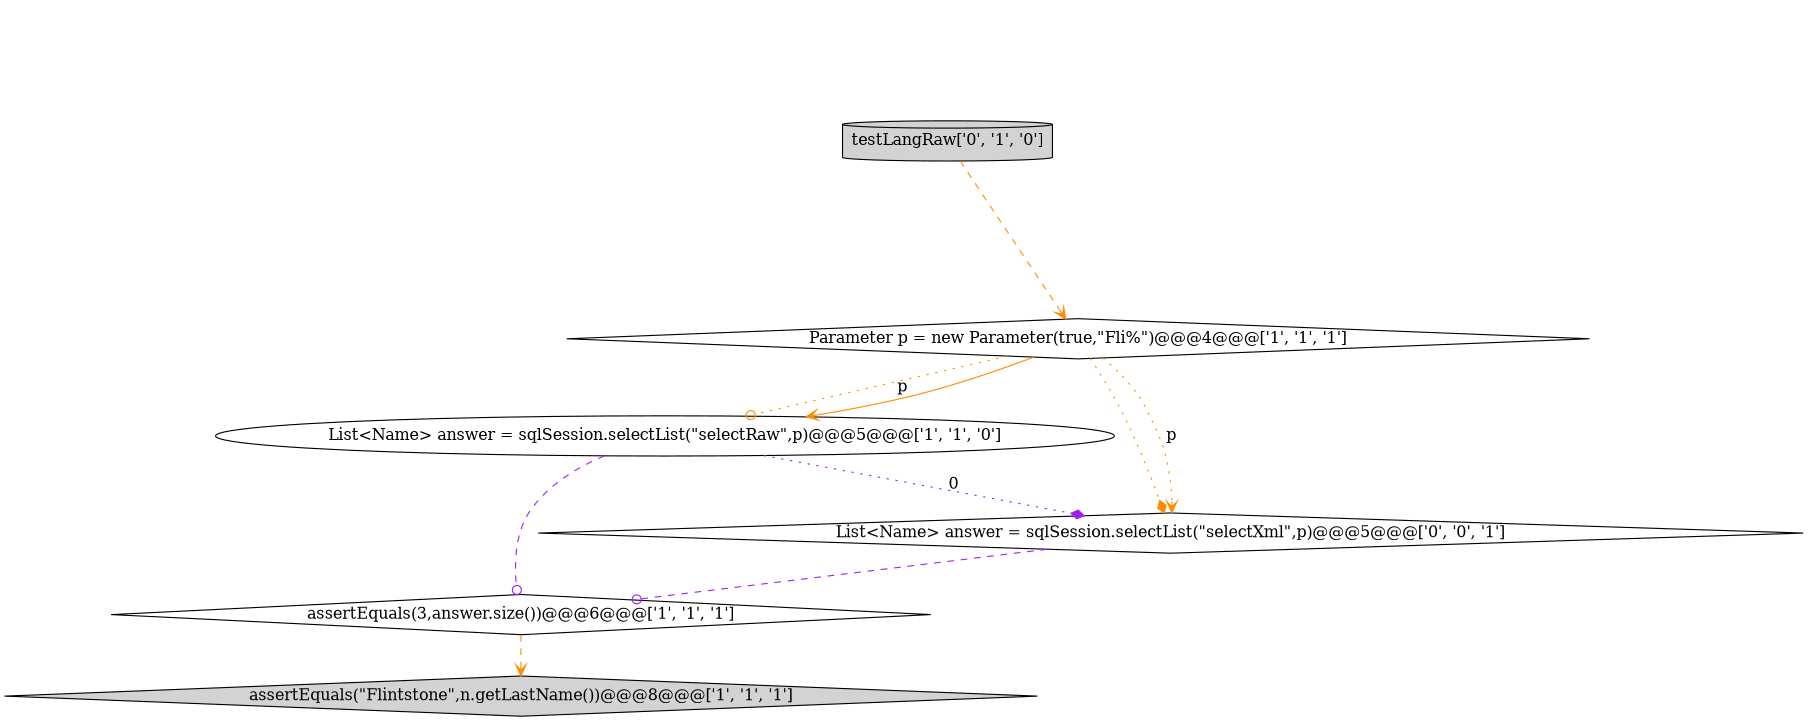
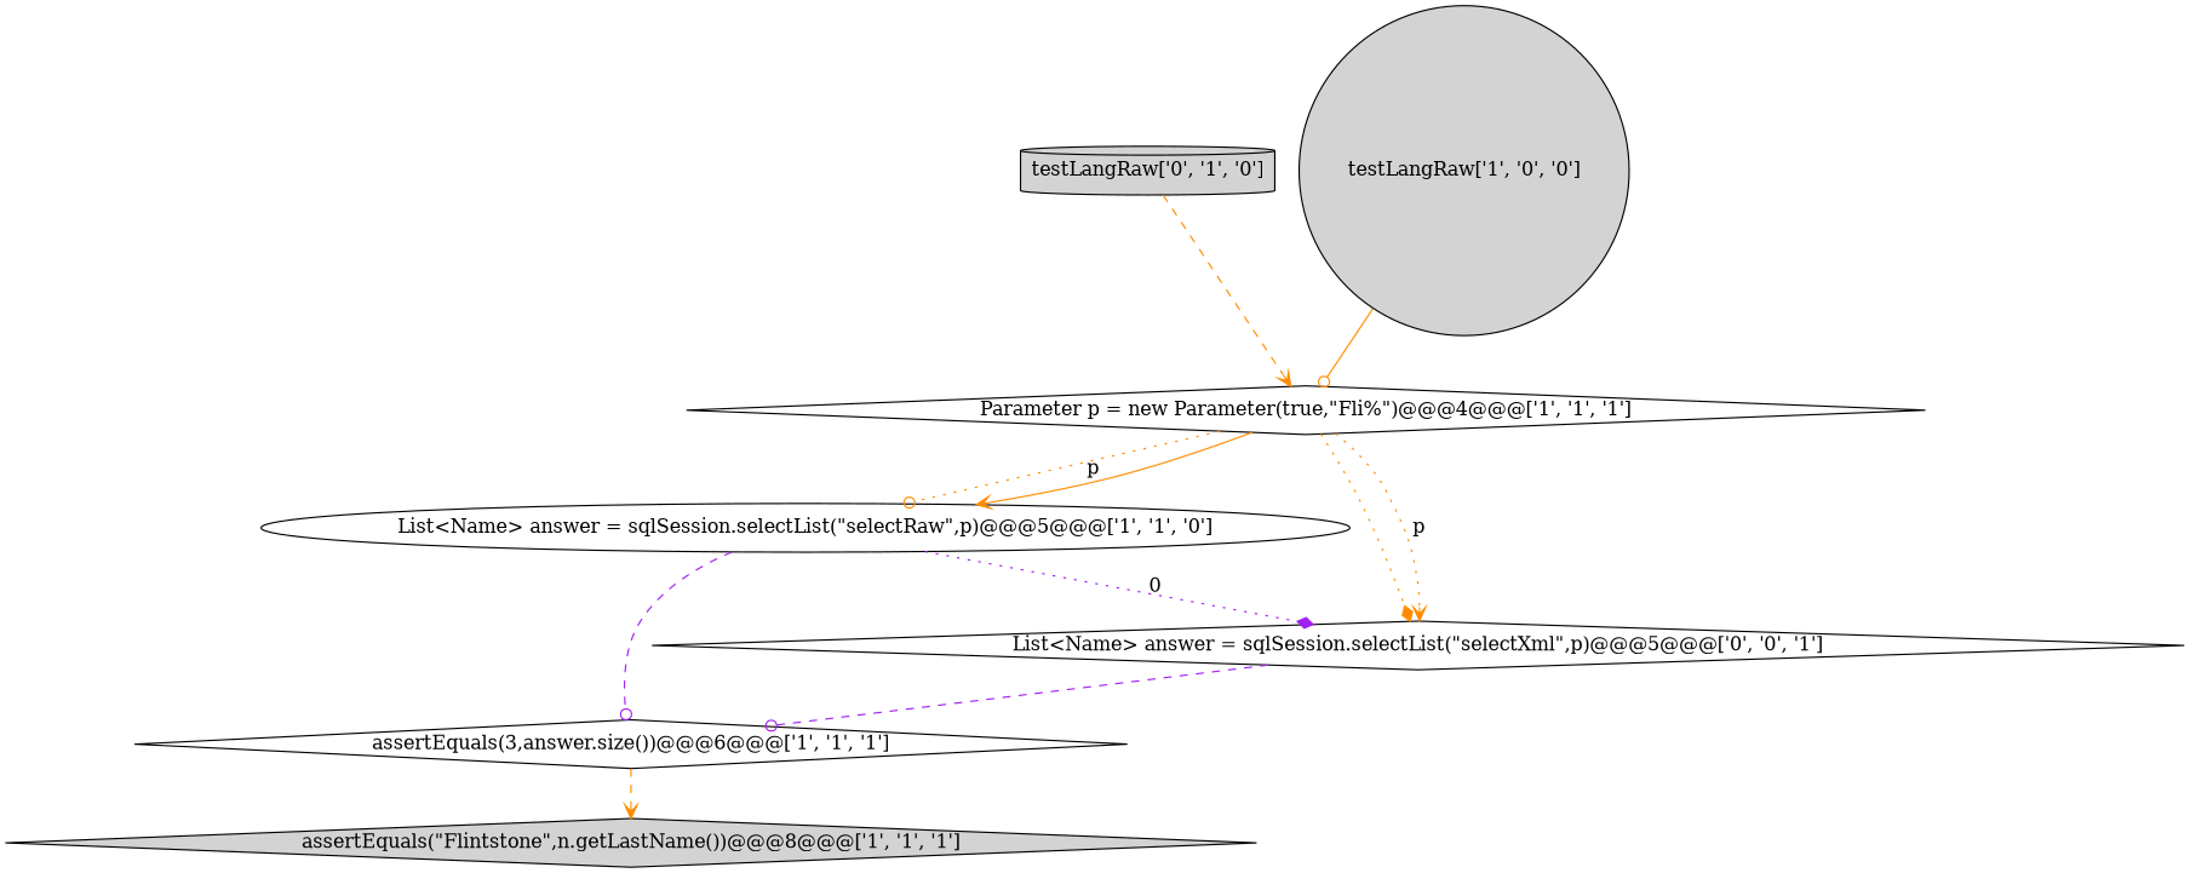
  digraph {
    node [fillcolor=white shape=diamond style=filled]
    edge [arrowhead=vee color=darkorange style=dashed]
    n1 [fillcolor=lightgray label="testLangRaw['0', '1', '0']" shape=cylinder]
    n2 [label="Parameter p = new Parameter(true,\"Fli%\")@@@4@@@['1', '1', '1']"]
    n3 [label="List<Name> answer = sqlSession.selectList(\"selectRaw\",p)@@@5@@@['1', '1', '0']" shape=ellipse]
    n4 [label="List<Name> answer = sqlSession.selectList(\"selectXml\",p)@@@5@@@['0', '0', '1']"]
+   n5 [fillcolor=lightgray label="testLangRaw['1', '0', '0']" shape=circle]
    n6 [label="assertEquals(3,answer.size())@@@6@@@['1', '1', '1']"]
    n7 [fillcolor=lightgray label="assertEquals(\"Flintstone\",n.getLastName())@@@8@@@['1', '1', '1']"]
    n1 -> n2
    n2 -> n3 [arrowhead=odot label=p style=dotted]
    n2 -> n3 [style=solid]
    n2 -> n4 [arrowhead=diamond style=dotted]
    n2 -> n4 [label=p style=dotted]
    n3 -> n4 [arrowhead=diamond color=purple label=0 style=dotted]
    n3 -> n6 [arrowhead=odot color=purple]
    n4 -> n6 [arrowhead=odot color=purple]
+   n5 -> n2 [arrowhead=odot style=solid]
    n6 -> n7
  }
